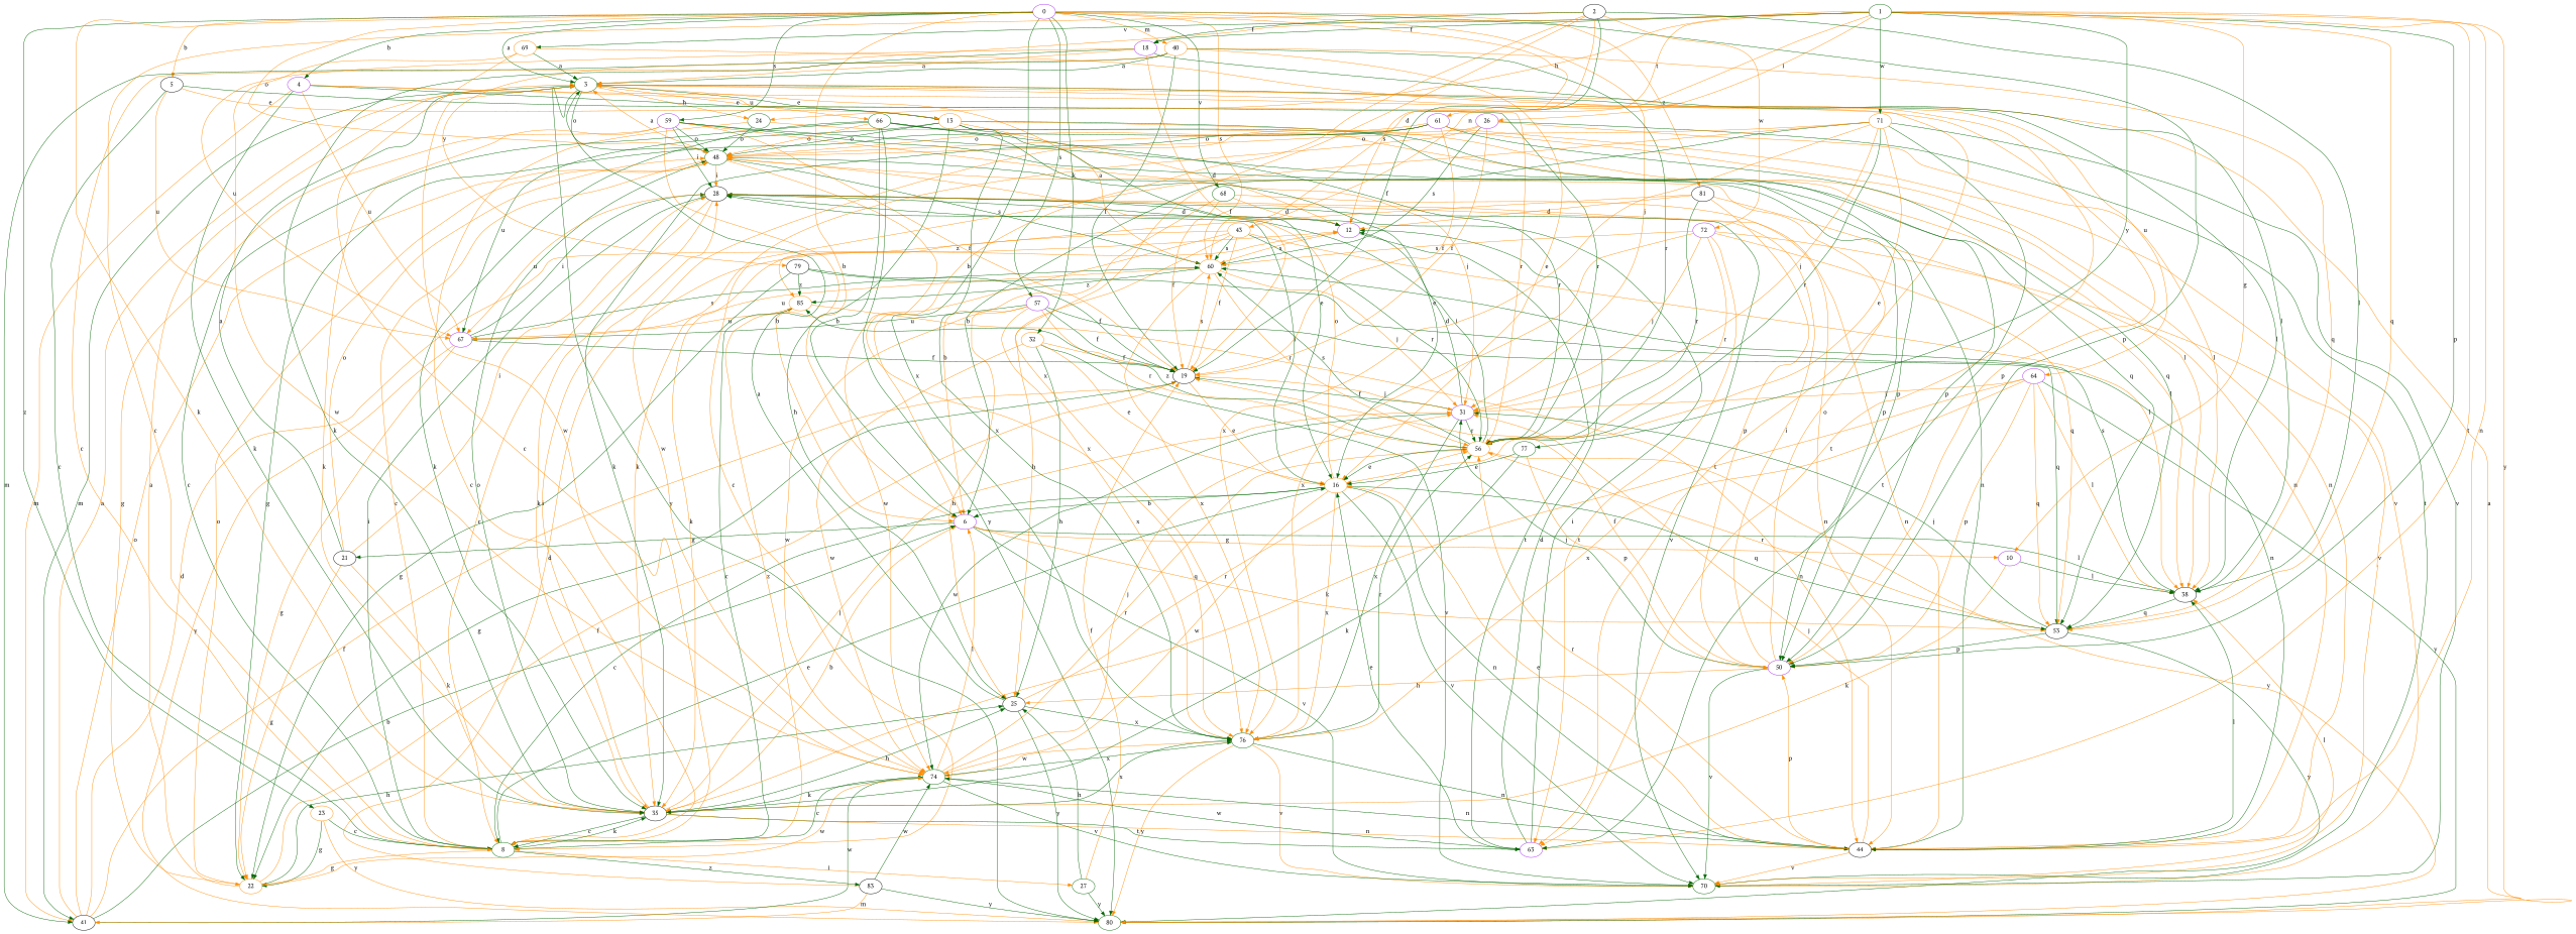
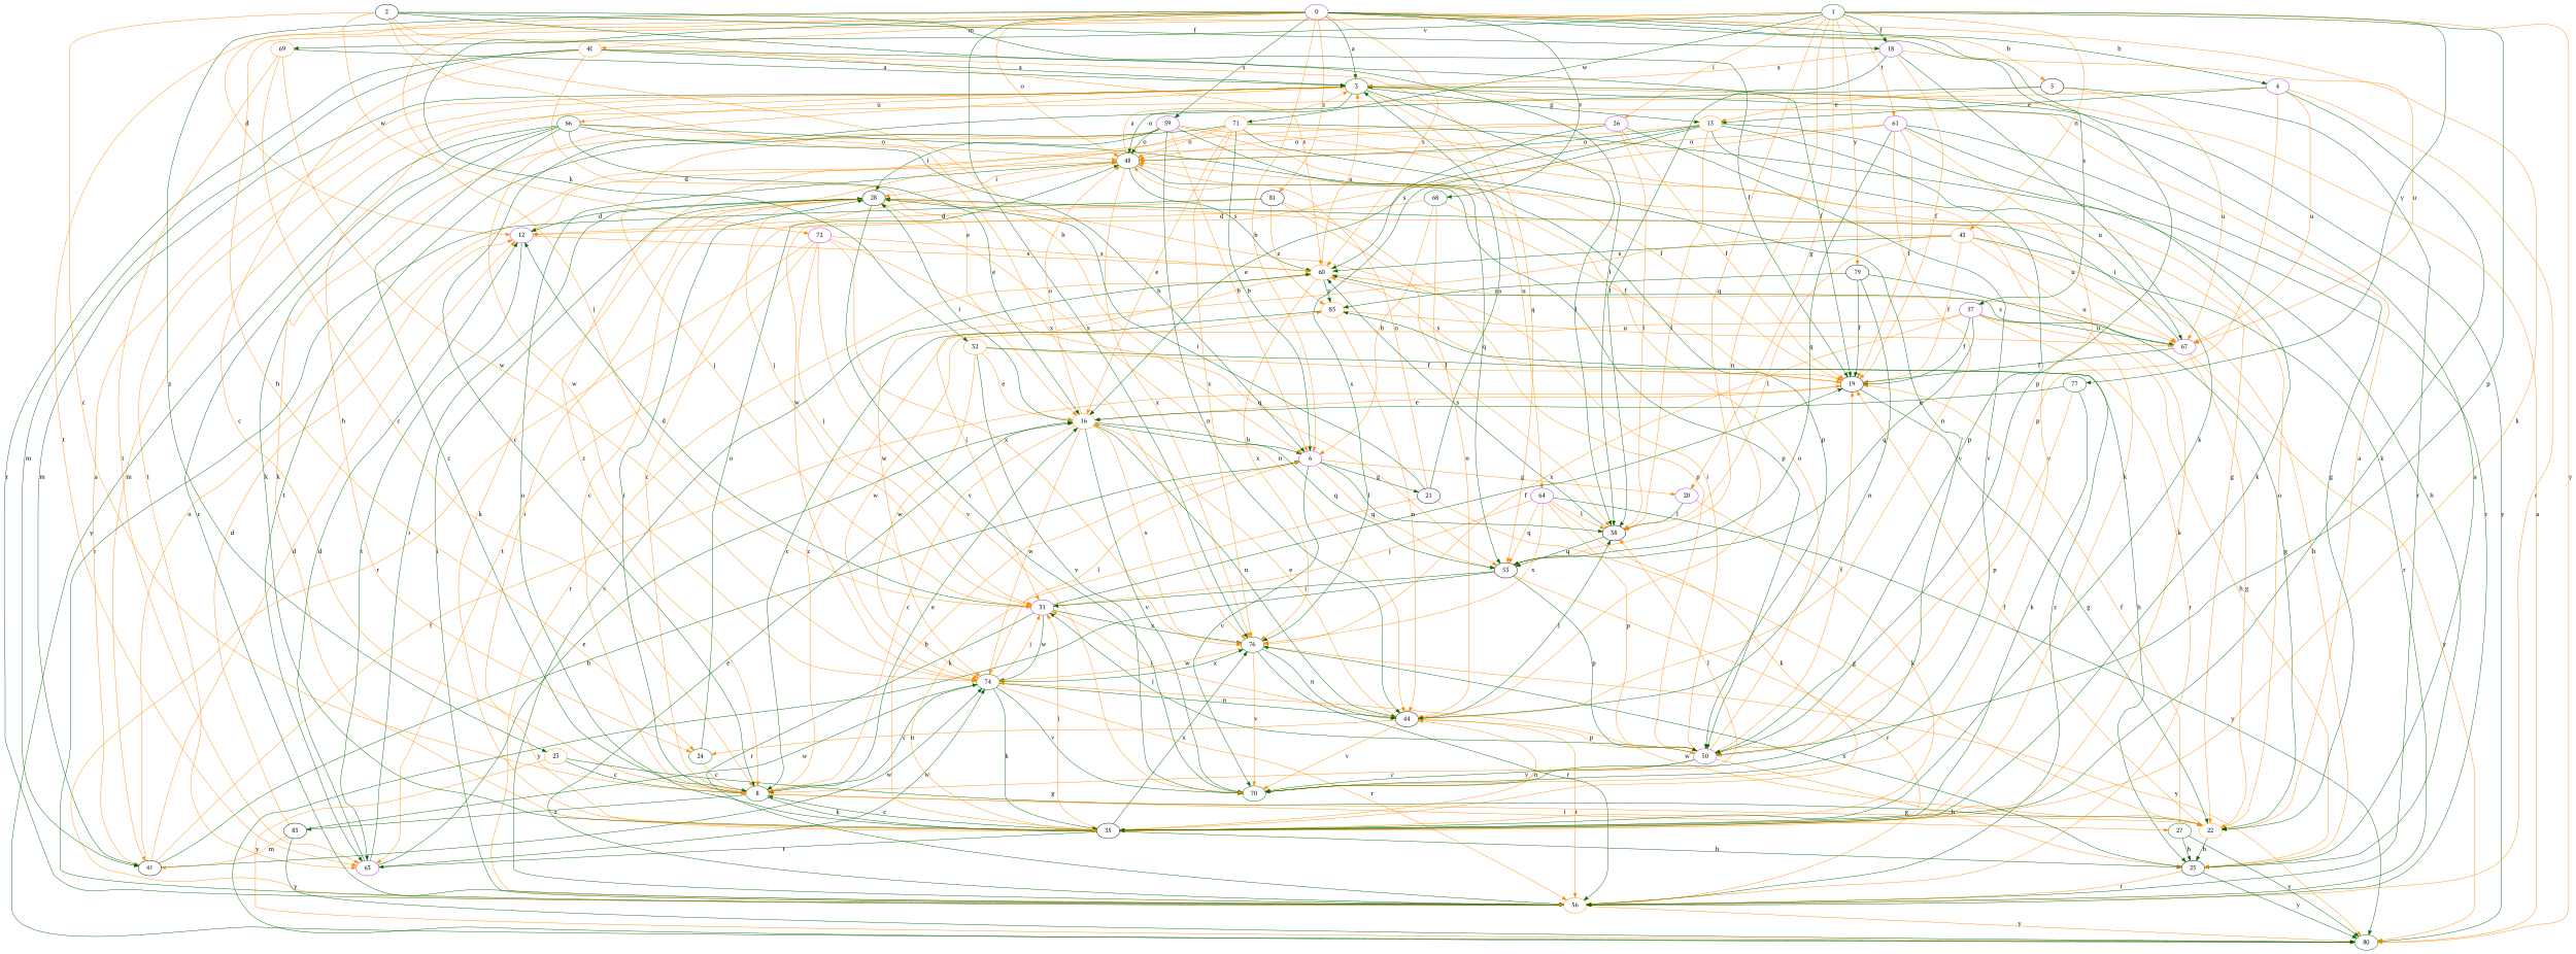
  strict digraph {
    fontname="PT Serif"
    node [color=purple fontname="PT Serif"]
    edge [color=darkorange fontname="PT Serif"]
    3 [color=darkgreen]
    0
    4
    5 [color=black]
    6
    12
    23 [color=darkorange]
    31
    32 [color=darkorange]
    35 [color=black]
    40 [color=darkorange]
    48 [color=darkgreen]
    50
    57
    59
    60 [color=darkorange]
    68 [color=darkgreen]
    76 [color=darkgreen]
    81 [color=black]
    24 [color=darkgreen]
    63
    80 [color=darkgreen]
    38 [color=black]
    13 [color=darkorange]
    41 [color=black]
    64
    66 [color=darkgreen]
    74 [color=darkgreen]
    56 [color=darkorange]
    67
    8 [color=darkgreen]
-   20 [label=10]
+   20
    53 [color=black]
    21 [color=black]
    70 [color=darkgreen]
    22 [color=darkorange]
    19 [color=black]
    16 [color=darkorange]
    25 [color=black]
    44 [color=black]
    28 [color=black]
    85 [color=darkorange]
    1 [color=darkgreen]
    18
    26
    43 [color=darkorange]
    61
    69 [color=darkorange]
    71 [color=darkorange]
    77 [color=darkgreen]
    79 [color=black]
    2 [color=black]
    72
    27 [color=darkgreen]
    83 [color=black]
    3 -> 48 [color=darkgreen label=o]
    3 -> 24 [label=h]
    3 -> 63 [label=t]
    3 -> 80 [color=darkgreen label=y]
    3 -> 38 [color=darkgreen label=l]
-   3 -> 13 [color=darkgreen label=e]
+   3 -> 13 [color=darkgreen label=g]
    3 -> 41 [color=darkgreen label=m]
    3 -> 64 [label=u]
    3 -> 66 [label=u]
    3 -> 74 [label=w]
    0 -> 3 [color=darkgreen label=a]
    0 -> 4 [color=darkgreen label=b]
    0 -> 5 [label=b]
    0 -> 6 [label=b]
    0 -> 12 [label=d]
    0 -> 23 [color=darkgreen label=z]
    0 -> 31 [label=j]
    0 -> 32 [color=darkgreen label=k]
    0 -> 35 [label=k]
    0 -> 40 [label=m]
    0 -> 48 [label=o]
    0 -> 50 [color=darkgreen label=p]
    0 -> 57 [color=darkgreen label=s]
    0 -> 59 [color=darkgreen label=s]
    0 -> 60 [label=s]
    0 -> 68 [color=darkgreen label=v]
    0 -> 76 [color=darkgreen label=x]
    0 -> 81 [label=z]
    4 -> 35 [color=darkgreen label=k]
    4 -> 50 [label=p]
    4 -> 13 [color=darkgreen label=e]
    4 -> 41 [label=m]
    4 -> 56 [label=r]
    4 -> 67 [label=u]
    5 -> 13 [label=e]
    5 -> 56 [color=darkgreen label=r]
    5 -> 67 [label=u]
    5 -> 8 [color=darkgreen label=c]
    6 -> 38 [color=darkgreen label=l]
    6 -> 20 [label=g]
    6 -> 53 [label=q]
    6 -> 21 [color=darkgreen label=g]
    6 -> 70 [color=darkgreen label=v]
    12 -> 60 [label=s]
    12 -> 63 [color=darkgreen label=t]
    23 -> 80 [label=y]
    23 -> 8 [color=darkgreen label=c]
    23 -> 22 [color=darkgreen label=g]
    31 -> 12 [color=darkgreen label=d]
    31 -> 76 [color=darkgreen label=x]
    31 -> 74 [color=darkgreen label=w]
    31 -> 56 [color=darkgreen label=r]
    31 -> 19 [color=darkgreen label=f]
    32 -> 74 [label=w]
    32 -> 70 [color=darkgreen label=v]
    32 -> 19 [label=f]
    32 -> 16 [label=e]
    32 -> 25 [color=darkgreen label=h]
    35 -> 6 [label=b]
    35 -> 31 [label=j]
    35 -> 48 [color=darkgreen label=o]
    35 -> 76 [color=darkgreen label=x]
    35 -> 63 [color=darkgreen label=t]
    35 -> 8 [color=darkgreen label=c]
    35 -> 25 [color=darkgreen label=h]
    35 -> 44 [label=n]
    35 -> 28 [label=i]
    40 -> 3 [color=darkgreen label=a]
    40 -> 41 [color=darkgreen label=m]
    40 -> 56 [color=darkgreen label=r]
    40 -> 8 [label=c]
    40 -> 53 [label=q]
    40 -> 19 [color=darkgreen label=f]
    40 -> 16 [label=e]
    48 -> 3 [label=a]
    48 -> 50 [color=darkgreen label=p]
    48 -> 60 [color=darkgreen label=s]
    48 -> 76 [label=x]
    48 -> 8 [label=c]
    48 -> 28 [label=i]
    50 -> 31 [color=darkgreen label=j]
    50 -> 48 [label=o]
+   50 -> 8 [label=c]
    50 -> 70 [color=darkgreen label=v]
    50 -> 19 [label=f]
    50 -> 25 [label=h]
    50 -> 28 [label=i]
    57 -> 76 [label=x]
    57 -> 74 [label=w]
    57 -> 56 [label=r]
    57 -> 67 [color=darkgreen label=u]
    57 -> 53 [color=darkgreen label=q]
    57 -> 19 [color=darkgreen label=f]
    57 -> 25 [label=h]
    59 -> 6 [label=b]
    59 -> 31 [label=j]
    59 -> 35 [label=k]
    59 -> 48 [color=darkgreen label=o]
    59 -> 53 [color=darkgreen label=q]
    59 -> 22 [label=g]
    59 -> 19 [label=f]
    59 -> 44 [color=darkgreen label=n]
    59 -> 28 [color=darkgreen label=i]
    60 -> 3 [label=a]
    60 -> 31 [label=j]
    60 -> 76 [label=x]
    60 -> 56 [label=r]
    60 -> 67 [label=u]
    60 -> 85 [color=darkgreen label=z]
    68 -> 6 [label=b]
    68 -> 12 [label=d]
    68 -> 19 [label=f]
    68 -> 44 [label=n]
    76 -> 80 [label=y]
    76 -> 74 [label=w]
    76 -> 56 [color=darkgreen label=r]
    76 -> 70 [label=v]
    76 -> 44 [color=darkgreen label=n]
    81 -> 12 [label=d]
    81 -> 50 [label=p]
    81 -> 38 [label=l]
    81 -> 56 [color=darkgreen label=r]
    81 -> 85 [label=z]
    24 -> 48 [color=darkgreen label=o]
    24 -> 8 [label=c]
-   24 -> 44 [label=n]
+   44 -> 24 [label=n]
    63 -> 12 [color=darkgreen label=d]
    63 -> 74 [color=darkgreen label=w]
    63 -> 16 [color=darkgreen label=e]
    63 -> 28 [color=darkgreen label=i]
    80 -> 3 [label=a]
    38 -> 60 [color=darkgreen label=s]
    38 -> 53 [color=darkgreen label=q]
    13 -> 12 [label=d]
    13 -> 48 [color=darkgreen label=o]
    13 -> 50 [color=darkgreen label=p]
    13 -> 76 [color=darkgreen label=x]
    13 -> 38 [label=l]
    13 -> 67 [color=darkgreen label=u]
    13 -> 16 [color=darkgreen label=e]
    13 -> 25 [color=darkgreen label=h]
    41 -> 3 [label=a]
    41 -> 6 [color=darkgreen label=b]
    41 -> 12 [label=d]
    41 -> 48 [label=o]
    41 -> 74 [color=darkgreen label=w]
    41 -> 19 [label=f]
    64 -> 31 [label=j]
    64 -> 35 [label=k]
    64 -> 50 [label=p]
    64 -> 76 [label=x]
    64 -> 80 [color=darkgreen label=y]
    64 -> 38 [label=l]
    64 -> 53 [label=q]
    66 -> 6 [color=darkgreen label=b]
    66 -> 35 [color=darkgreen label=k]
    66 -> 48 [label=o]
    66 -> 50 [color=darkgreen label=p]
    66 -> 80 [color=darkgreen label=y]
    66 -> 56 [color=darkgreen label=r]
    66 -> 8 [color=darkgreen label=c]
    66 -> 16 [color=darkgreen label=e]
    74 -> 6 [label=l]
    74 -> 31 [label=j]
    74 -> 35 [color=darkgreen label=k]
    74 -> 76 [color=darkgreen label=x]
    74 -> 56 [label=r]
    74 -> 8 [color=darkgreen label=c]
    74 -> 70 [color=darkgreen label=v]
    74 -> 44 [color=darkgreen label=n]
    56 -> 60 [color=darkgreen label=s]
    56 -> 80 [label=y]
    56 -> 16 [color=darkgreen label=e]
    56 -> 28 [color=darkgreen label=i]
    56 -> 85 [color=darkgreen label=z]
    67 -> 60 [color=darkgreen label=s]
    67 -> 80 [label=y]
    67 -> 22 [label=g]
    67 -> 19 [color=darkgreen label=f]
    67 -> 28 [color=darkgreen label=i]
    8 -> 35 [color=darkgreen label=k]
    8 -> 22 [label=g]
    8 -> 16 [color=darkgreen label=e]
    8 -> 28 [color=darkgreen label=i]
    8 -> 85 [label=z]
    8 -> 27 [label=i]
    8 -> 83 [color=darkgreen label=z]
    20 -> 35 [label=k]
    20 -> 38 [color=darkgreen label=l]
    53 -> 31 [color=darkgreen label=j]
    53 -> 50 [color=darkgreen label=p]
    53 -> 80 [color=darkgreen label=y]
    53 -> 56 [label=r]
    21 -> 3 [color=darkgreen label=a]
    21 -> 35 [label=k]
    21 -> 48 [label=o]
    21 -> 22 [label=g]
-   21 -> 28 [label=i]
+   21 -> 28 [color=darkgreen label=i]
    70 -> 38 [label=l]
    22 -> 3 [label=a]
    22 -> 48 [label=o]
    22 -> 74 [label=w]
    22 -> 19 [label=f]
    22 -> 25 [color=darkgreen label=h]
-   19 -> 31 [label=j]
    19 -> 60 [label=s]
    19 -> 22 [color=darkgreen label=g]
    19 -> 16 [label=e]
    16 -> 6 [color=darkgreen label=b]
    16 -> 48 [label=o]
    16 -> 76 [label=x]
    16 -> 74 [label=w]
-   16 -> 8 [color=darkgreen label=c]
+   16 -> 8 [label=c]
    16 -> 53 [color=darkgreen label=q]
    16 -> 70 [color=darkgreen label=v]
    16 -> 44 [color=darkgreen label=n]
    16 -> 28 [color=darkgreen label=i]
    25 -> 3 [color=darkgreen label=a]
    25 -> 76 [color=darkgreen label=x]
    25 -> 80 [color=darkgreen label=y]
    25 -> 56 [label=r]
    44 -> 31 [label=j]
    44 -> 50 [label=p]
    44 -> 38 [color=darkgreen label=l]
    44 -> 56 [label=r]
    44 -> 70 [label=v]
    44 -> 16 [label=e]
    28 -> 12 [color=darkgreen label=d]
    28 -> 35 [label=k]
    28 -> 67 [label=u]
    28 -> 8 [label=c]
    28 -> 70 [color=darkgreen label=v]
    28 -> 44 [label=n]
    85 -> 67 [label=u]
    85 -> 8 [color=darkgreen label=c]
    85 -> 44 [label=n]
    1 -> 50 [color=darkgreen label=p]
    1 -> 24 [label=h]
    1 -> 63 [label=t]
    1 -> 80 [label=y]
    1 -> 20 [label=g]
    1 -> 53 [label=q]
    1 -> 44 [label=n]
    1 -> 18 [color=darkgreen label=f]
    1 -> 26 [label=i]
    1 -> 43 [label=n]
    1 -> 61 [label=t]
    1 -> 69 [color=darkgreen label=v]
    1 -> 71 [color=darkgreen label=w]
    1 -> 77 [color=darkgreen label=y]
    1 -> 79 [label=y]
    18 -> 3 [label=a]
    18 -> 35 [color=darkgreen label=k]
    18 -> 38 [color=darkgreen label=l]
    18 -> 67 [label=u]
    18 -> 19 [label=f]
    26 -> 48 [label=o]
    26 -> 60 [color=darkgreen label=s]
    26 -> 38 [label=l]
    26 -> 8 [label=c]
-   26 -> 70 [color=darkgreen label=t]
+   26 -> 70 [color=darkgreen label=v]
    26 -> 19 [label=f]
    43 -> 35 [label=k]
    43 -> 60 [color=darkgreen label=s]
    43 -> 38 [label=l]
    43 -> 74 [label=w]
    43 -> 56 [color=darkgreen label=r]
    43 -> 19 [label=f]
    43 -> 25 [label=h]
    61 -> 35 [color=darkgreen label=k]
    61 -> 48 [label=o]
    61 -> 74 [label=w]
    61 -> 53 [color=darkgreen label=q]
    61 -> 70 [label=v]
    61 -> 22 [color=darkgreen label=g]
    61 -> 19 [label=f]
    61 -> 44 [label=n]
    69 -> 3 [color=darkgreen label=a]
    69 -> 63 [label=t]
    69 -> 74 [label=w]
    69 -> 8 [label=c]
    71 -> 6 [color=darkgreen label=b]
    71 -> 31 [label=j]
    71 -> 35 [label=k]
    71 -> 48 [label=o]
    71 -> 76 [label=x]
    71 -> 63 [color=darkgreen label=t]
    71 -> 56 [color=darkgreen label=r]
    71 -> 70 [color=darkgreen label=v]
    71 -> 16 [label=e]
    77 -> 35 [color=darkgreen label=k]
    77 -> 50 [label=p]
    77 -> 16 [color=darkgreen label=e]
    79 -> 22 [color=darkgreen label=g]
    79 -> 19 [color=darkgreen label=f]
    79 -> 44 [color=darkgreen label=n]
    79 -> 85 [color=darkgreen label=z]
    2 -> 6 [label=b]
    2 -> 60 [label=s]
    2 -> 76 [label=x]
    2 -> 38 [color=darkgreen label=l]
    2 -> 8 [label=c]
    2 -> 19 [color=darkgreen label=f]
    2 -> 18 [color=darkgreen label=f]
    2 -> 72 [label=w]
    72 -> 31 [label=j]
    72 -> 60 [label=s]
    72 -> 76 [label=x]
    72 -> 63 [label=t]
    72 -> 56 [label=r]
    72 -> 53 [label=q]
    72 -> 70 [label=v]
    27 -> 80 [color=darkgreen label=y]
    27 -> 19 [label=f]
    27 -> 25 [color=darkgreen label=h]
    83 -> 12 [label=d]
    83 -> 80 [color=darkgreen label=y]
    83 -> 41 [label=m]
    83 -> 74 [color=darkgreen label=w]
  }
